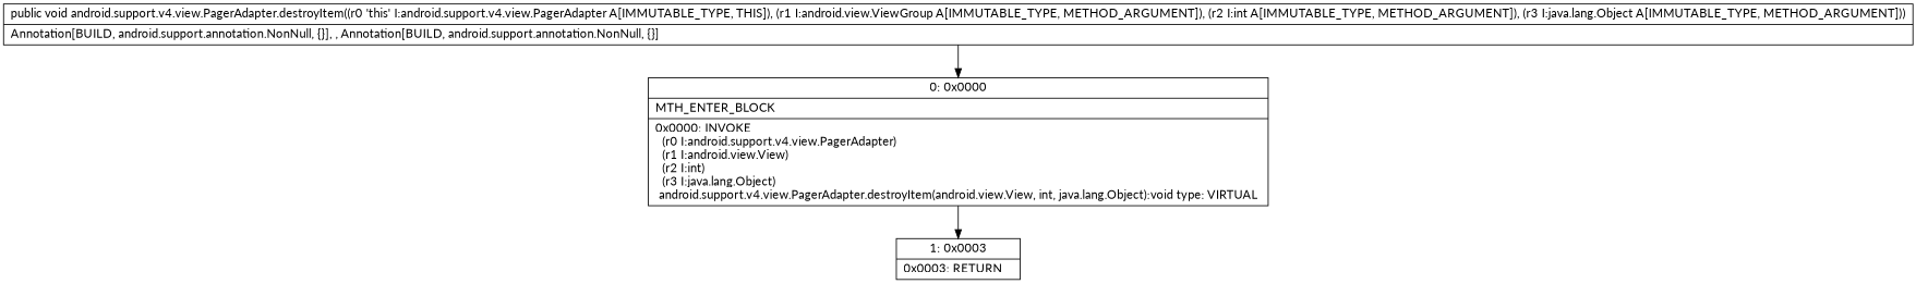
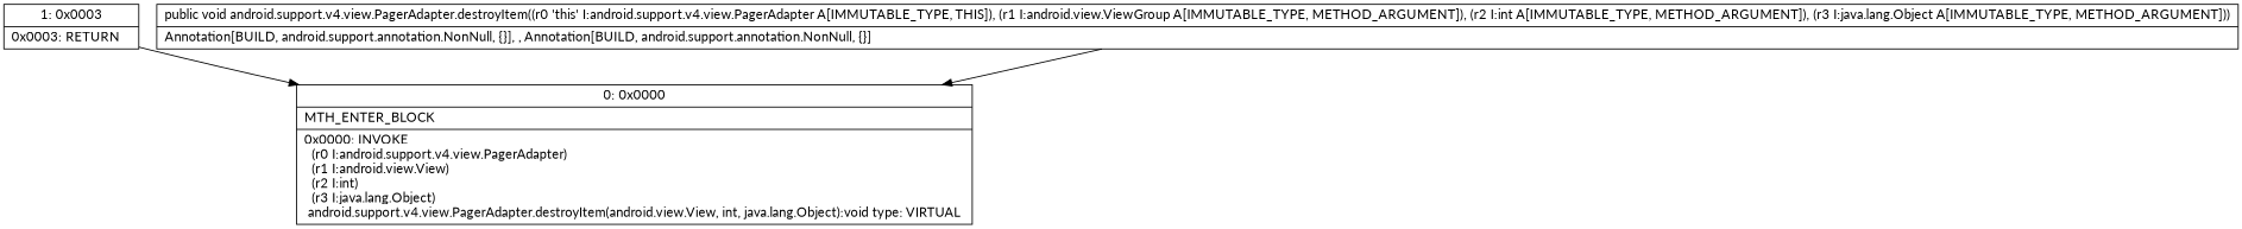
  digraph {
    fontname=Lato
    node [shape=record fontname=Lato]
    edge [fontname=Lato]
    n1 [label="{0\:\ 0x0000|MTH_ENTER_BLOCK\l|0x0000: INVOKE  \l  (r0 I:android.support.v4.view.PagerAdapter)\l  (r1 I:android.view.View)\l  (r2 I:int)\l  (r3 I:java.lang.Object)\l android.support.v4.view.PagerAdapter.destroyItem(android.view.View, int, java.lang.Object):void type: VIRTUAL \l}"]
    n2 [label="{1\:\ 0x0003|0x0003: RETURN   \l}"]
    n3 [label="{public void android.support.v4.view.PagerAdapter.destroyItem((r0 'this' I:android.support.v4.view.PagerAdapter A[IMMUTABLE_TYPE, THIS]), (r1 I:android.view.ViewGroup A[IMMUTABLE_TYPE, METHOD_ARGUMENT]), (r2 I:int A[IMMUTABLE_TYPE, METHOD_ARGUMENT]), (r3 I:java.lang.Object A[IMMUTABLE_TYPE, METHOD_ARGUMENT]))  | Annotation[BUILD, android.support.annotation.NonNull, \{\}], , Annotation[BUILD, android.support.annotation.NonNull, \{\}]\l}"]
-   n1 -> n2
+   n2 -> n1
    n3 -> n1
  }
